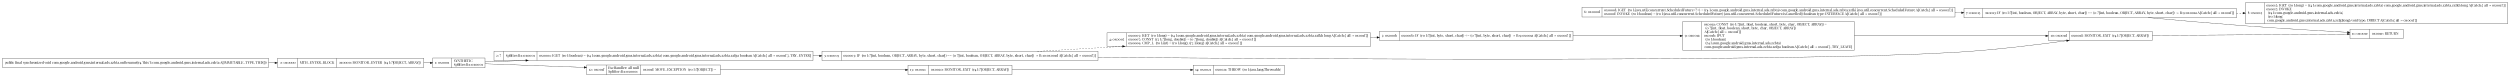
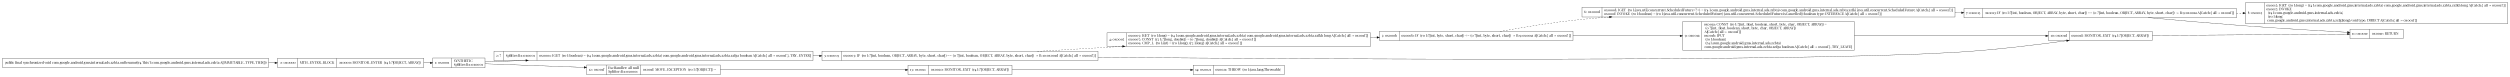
  digraph {
    fontname="Playfair Display"
    rankdir=LR
    node [fontname="Playfair Display" shape=record]
    edge [fontname="Playfair Display"]
    n1 [label="{0\:\ 0x0000|MTH_ENTER_BLOCK\l|0x0000: MONITOR_ENTER  (r4 I:?[OBJECT, ARRAY]) \l}"]
    n2 [label="{1\:\ 0x0001|SYNTHETIC\lSplitter:B:1:0x0001\l}"]
    n3 [label="{2\:\ ?|Splitter:B:1:0x0001\l|0x0001: IGET  (r0 I:boolean) = (r4 I:com.google.android.gms.internal.ads.zzbta) com.google.android.gms.internal.ads.zzbta.zzfga boolean A[Catch:\{ all \-\> 0x001f \}, TRY_ENTER]\l}"]
    n4 [label="{12\:\ 0x001f|ExcHandler: all null\lSplitter:B:1:0x0001\l|0x001f: MOVE_EXCEPTION  (r0 I:?[OBJECT]) =  \l}"]
    n5 [label="{3\:\ 0x0003|0x0003: IF  (r0 I:?[int, boolean, OBJECT, ARRAY, byte, short, char]) == (0 ?[int, boolean, OBJECT, ARRAY, byte, short, char])  \-\> B:10:0x001d A[Catch:\{ all \-\> 0x001f \}]\l}"]
    n6 [label="{13\:\ 0x0020|0x0020: MONITOR_EXIT  (r4 I:?[OBJECT, ARRAY]) \l}"]
    n7 [label="{4\:\ 0x0005|0x0005: IGET  (r0 I:long) = (r4 I:com.google.android.gms.internal.ads.zzbta) com.google.android.gms.internal.ads.zzbta.zzfkh long A[Catch:\{ all \-\> 0x001f \}]\l0x0007: CONST  (r2 I:?[long, double]) = (0 ?[long, double]) A[Catch:\{ all \-\> 0x001f \}]\l0x0009: CMP_L  (r0 I:int) = (r0 I:long), (r2 I:long) A[Catch:\{ all \-\> 0x001f \}]\l}"]
    n8 [label="{10\:\ 0x001d|0x001d: MONITOR_EXIT  (r4 I:?[OBJECT, ARRAY]) \l}"]
    n9 [label="{5\:\ 0x000b|0x000b: IF  (r0 I:?[int, byte, short, char]) \<= (0 ?[int, byte, short, char])  \-\> B:9:0x001a A[Catch:\{ all \-\> 0x001f \}]\l}"]
    n10 [label="{11\:\ 0x001e|0x001e: RETURN   \l}"]
    n11 [label="{6\:\ 0x000d|0x000d: IGET  (r0 I:java.util.concurrent.ScheduledFuture\<?\>) = (r4 I:com.google.android.gms.internal.ads.zzbta) com.google.android.gms.internal.ads.zzbta.zzfki java.util.concurrent.ScheduledFuture A[Catch:\{ all \-\> 0x001f \}]\l0x000f: INVOKE  (r0 I:boolean) = (r0 I:java.util.concurrent.ScheduledFuture) java.util.concurrent.ScheduledFuture.isCancelled():boolean type: INTERFACE A[Catch:\{ all \-\> 0x001f \}]\l}"]
    n12 [label="{9\:\ 0x001a|0x001a: CONST  (r0 I:?[int, float, boolean, short, byte, char, OBJECT, ARRAY]) = \l  (0 ?[int, float, boolean, short, byte, char, OBJECT, ARRAY])\l A[Catch:\{ all \-\> 0x001f \}]\l0x001b: IPUT  \l  (r0 I:boolean)\l  (r4 I:com.google.android.gms.internal.ads.zzbta)\l com.google.android.gms.internal.ads.zzbta.zzfga boolean A[Catch:\{ all \-\> 0x001f \}, TRY_LEAVE]\l}"]
    n13 [label="{7\:\ 0x0013|0x0013: IF  (r0 I:?[int, boolean, OBJECT, ARRAY, byte, short, char]) == (0 ?[int, boolean, OBJECT, ARRAY, byte, short, char])  \-\> B:9:0x001a A[Catch:\{ all \-\> 0x001f \}]\l}"]
    n14 [label="{8\:\ 0x0015|0x0015: IGET  (r0 I:long) = (r4 I:com.google.android.gms.internal.ads.zzbta) com.google.android.gms.internal.ads.zzbta.zzfkh long A[Catch:\{ all \-\> 0x001f \}]\l0x0017: INVOKE  \l  (r4 I:com.google.android.gms.internal.ads.zzbta)\l  (r0 I:long)\l com.google.android.gms.internal.ads.zzbta.zzfg(long):void type: DIRECT A[Catch:\{ all \-\> 0x001f \}]\l}"]
    n15 [label="{14\:\ 0x0021|0x0021: THROW  (r0 I:java.lang.Throwable) \l}"]
    n16 [label="{public final synchronized void com.google.android.gms.internal.ads.zzbta.onResume((r4 'this' I:com.google.android.gms.internal.ads.zzbta A[IMMUTABLE_TYPE, THIS])) }"]
    n1 -> n2
    n2 -> n3
    n2 -> n4
    n3 -> n5
    n4 -> n6
    n5 -> n7 [style=dashed]
    n5 -> n8
    n6 -> n15
    n7 -> n9
    n8 -> n10
+   n9 -> n11 [style=dashed]
    n9 -> n12
    n11 -> n13
    n12 -> n8
    n13 -> n10
    n13 -> n14 [style=dashed]
    n16 -> n1
  }
